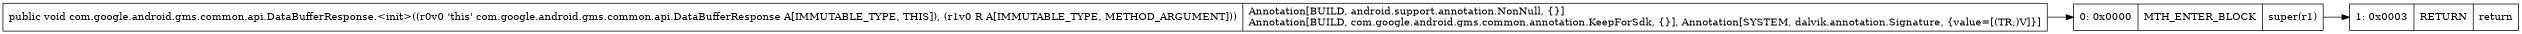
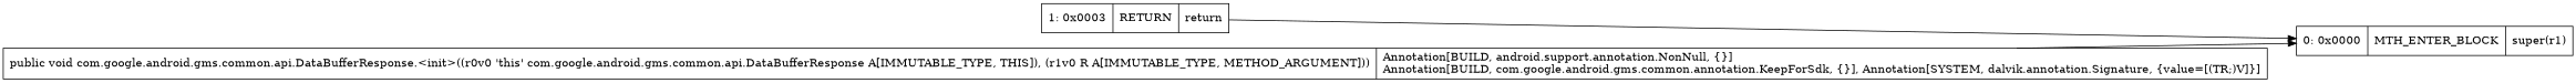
  digraph {
    rankdir=LR
    node [shape=record]
    n1 [label="{0\:\ 0x0000|MTH_ENTER_BLOCK\l|super(r1)\l}"]
    n2 [label="{1\:\ 0x0003|RETURN\l|return\l}"]
    n3 [label="{public void com.google.android.gms.common.api.DataBufferResponse.\<init\>((r0v0 'this' com.google.android.gms.common.api.DataBufferResponse A[IMMUTABLE_TYPE, THIS]), (r1v0 R A[IMMUTABLE_TYPE, METHOD_ARGUMENT]))  | Annotation[BUILD, android.support.annotation.NonNull, \{\}]\lAnnotation[BUILD, com.google.android.gms.common.annotation.KeepForSdk, \{\}], Annotation[SYSTEM, dalvik.annotation.Signature, \{value=[(TR;)V]\}]\l}"]
-   n1 -> n2
+   n2 -> n1
    n3 -> n1
  }
